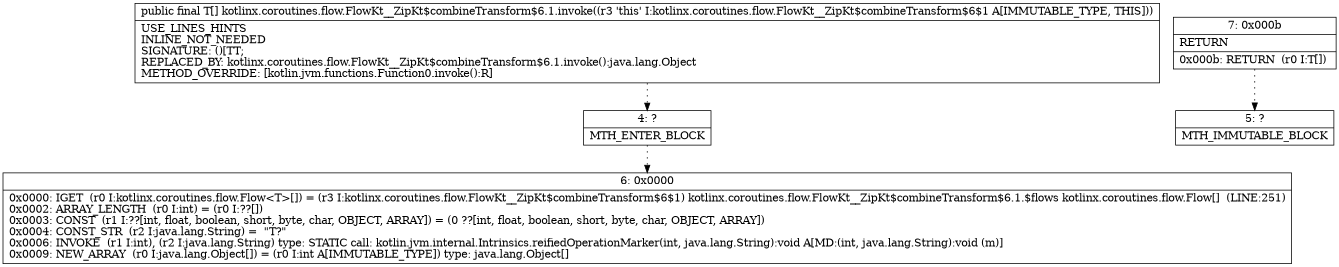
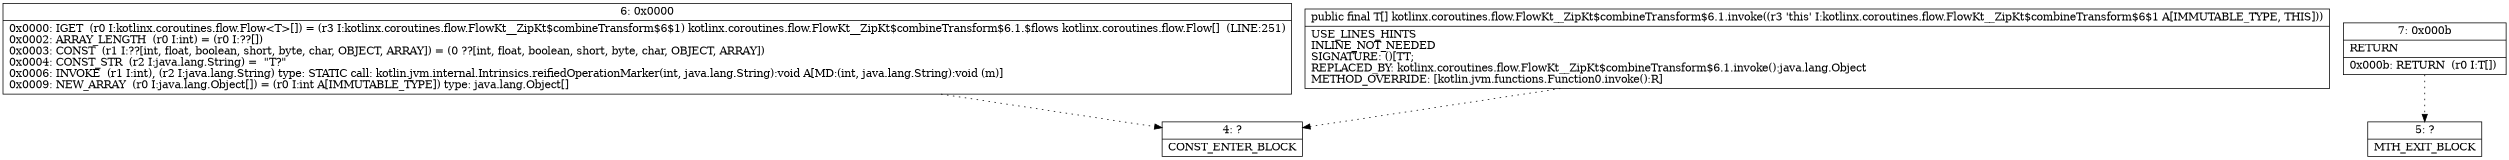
  digraph {
    node [shape=record]
    edge [style=dotted]
-   n1 [label="{4\:\ ?|MTH_ENTER_BLOCK\l}"]
+   n1 [label="{4\:\ ?|CONST_ENTER_BLOCK\l}"]
    n2 [label="{6\:\ 0x0000|0x0000: IGET  (r0 I:kotlinx.coroutines.flow.Flow\<T\>[]) = (r3 I:kotlinx.coroutines.flow.FlowKt__ZipKt$combineTransform$6$1) kotlinx.coroutines.flow.FlowKt__ZipKt$combineTransform$6.1.$flows kotlinx.coroutines.flow.Flow[]  (LINE:251)\l0x0002: ARRAY_LENGTH  (r0 I:int) = (r0 I:??[]) \l0x0003: CONST  (r1 I:??[int, float, boolean, short, byte, char, OBJECT, ARRAY]) = (0 ??[int, float, boolean, short, byte, char, OBJECT, ARRAY]) \l0x0004: CONST_STR  (r2 I:java.lang.String) =  \"T?\" \l0x0006: INVOKE  (r1 I:int), (r2 I:java.lang.String) type: STATIC call: kotlin.jvm.internal.Intrinsics.reifiedOperationMarker(int, java.lang.String):void A[MD:(int, java.lang.String):void (m)]\l0x0009: NEW_ARRAY  (r0 I:java.lang.Object[]) = (r0 I:int A[IMMUTABLE_TYPE]) type: java.lang.Object[] \l}"]
    n3 [label="{7\:\ 0x000b|RETURN\l|0x000b: RETURN  (r0 I:T[]) \l}"]
-   n4 [label="{5\:\ ?|MTH_IMMUTABLE_BLOCK\l}"]
+   n4 [label="{5\:\ ?|MTH_EXIT_BLOCK\l}"]
    n5 [label="{public final T[] kotlinx.coroutines.flow.FlowKt__ZipKt$combineTransform$6.1.invoke((r3 'this' I:kotlinx.coroutines.flow.FlowKt__ZipKt$combineTransform$6$1 A[IMMUTABLE_TYPE, THIS]))  | USE_LINES_HINTS\lINLINE_NOT_NEEDED\lSIGNATURE: ()[TT;\lREPLACED_BY: kotlinx.coroutines.flow.FlowKt__ZipKt$combineTransform$6.1.invoke():java.lang.Object\lMETHOD_OVERRIDE: [kotlin.jvm.functions.Function0.invoke():R]\l}"]
-   n1 -> n2
+   n2 -> n1
    n3 -> n4
    n5 -> n1
  }
